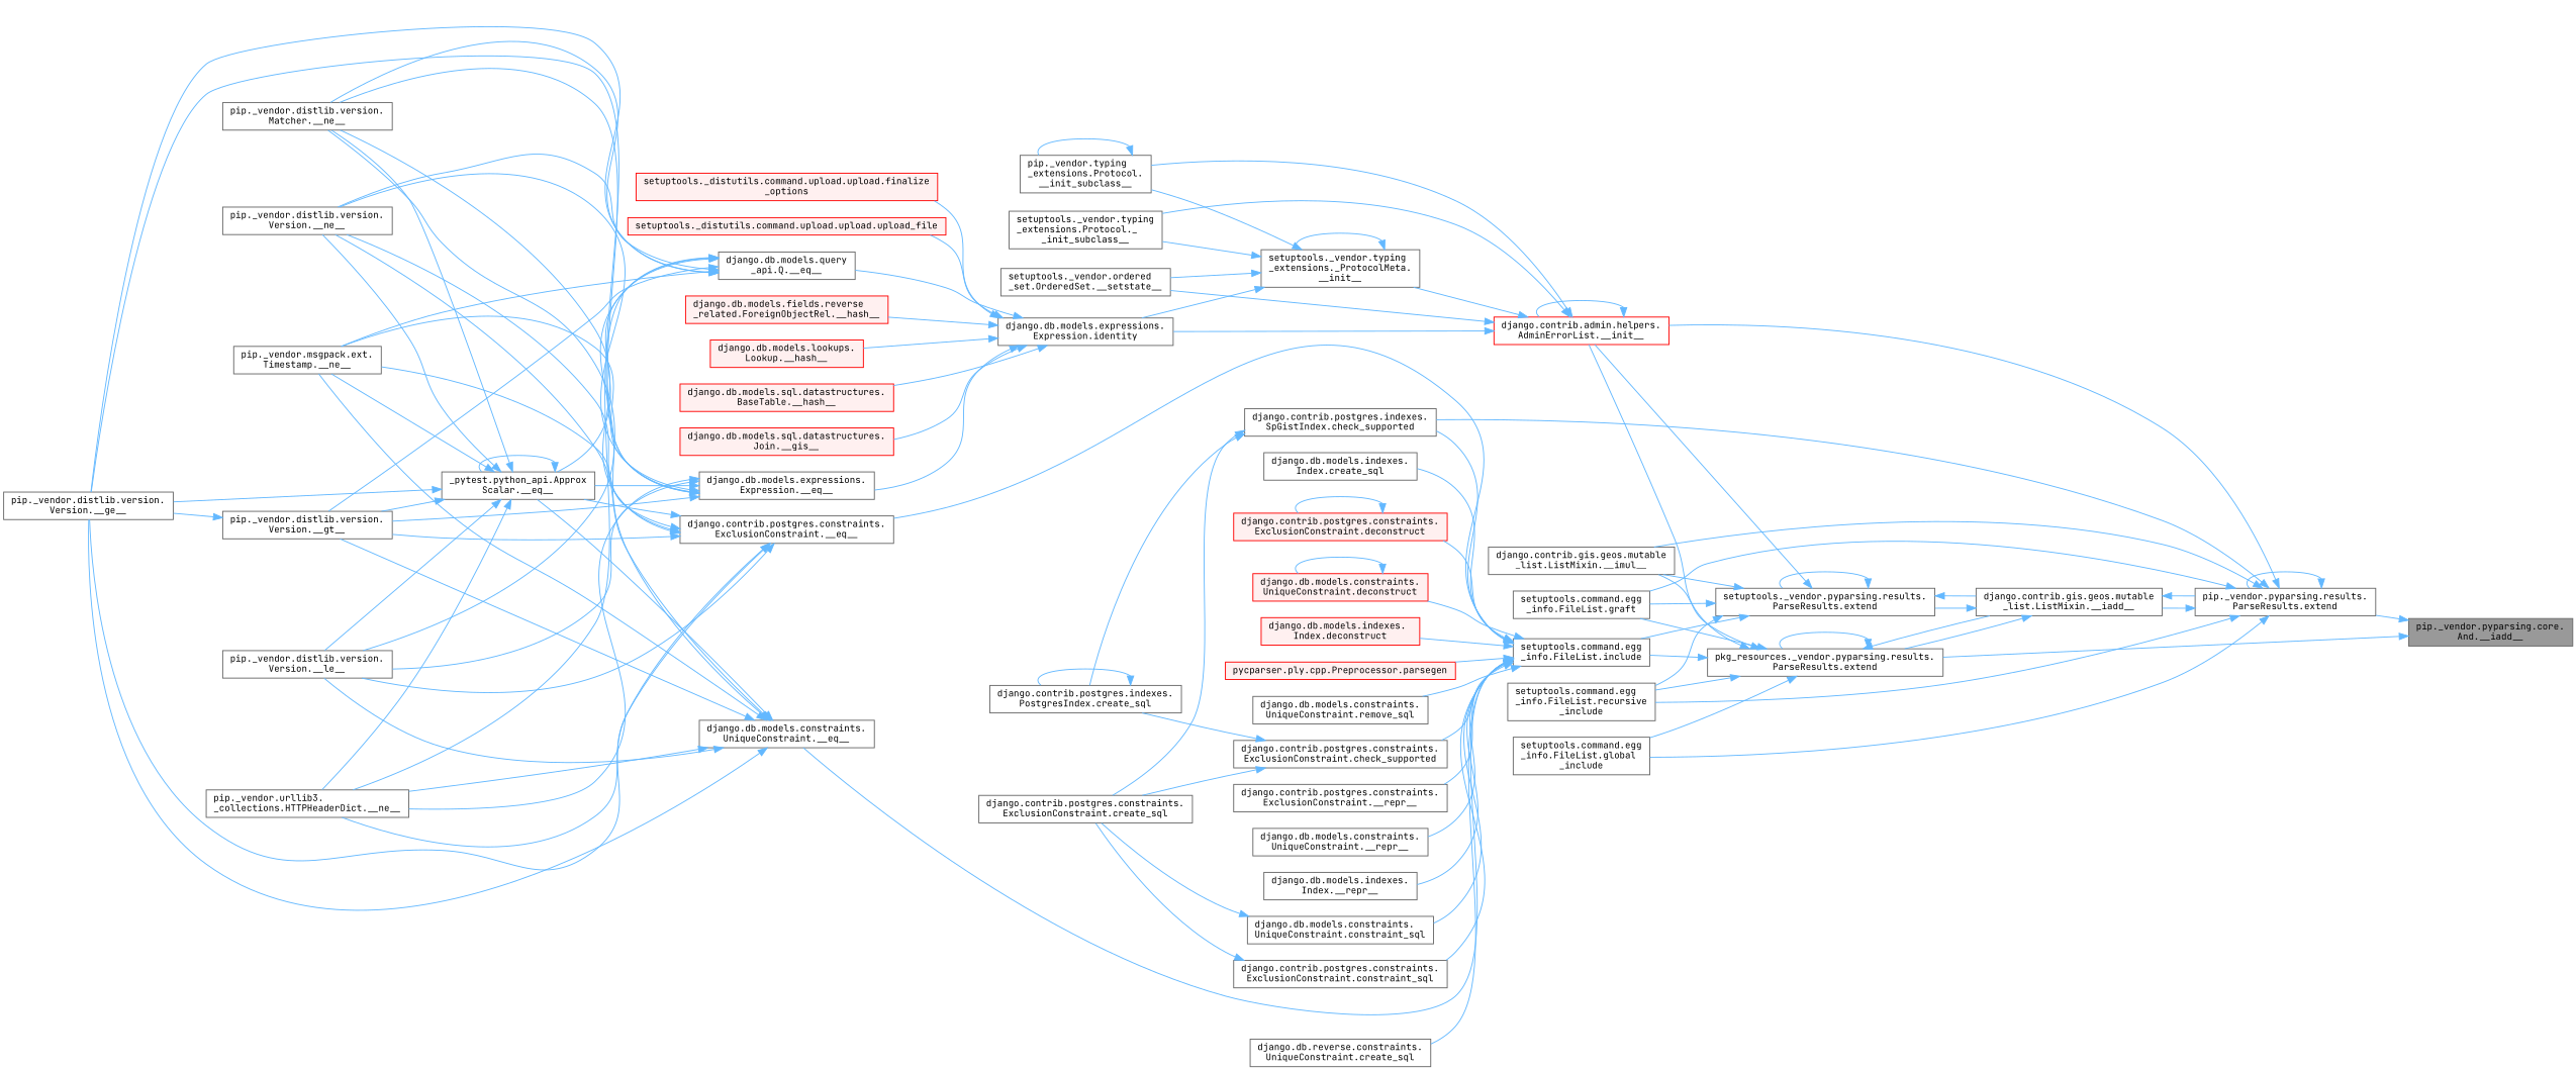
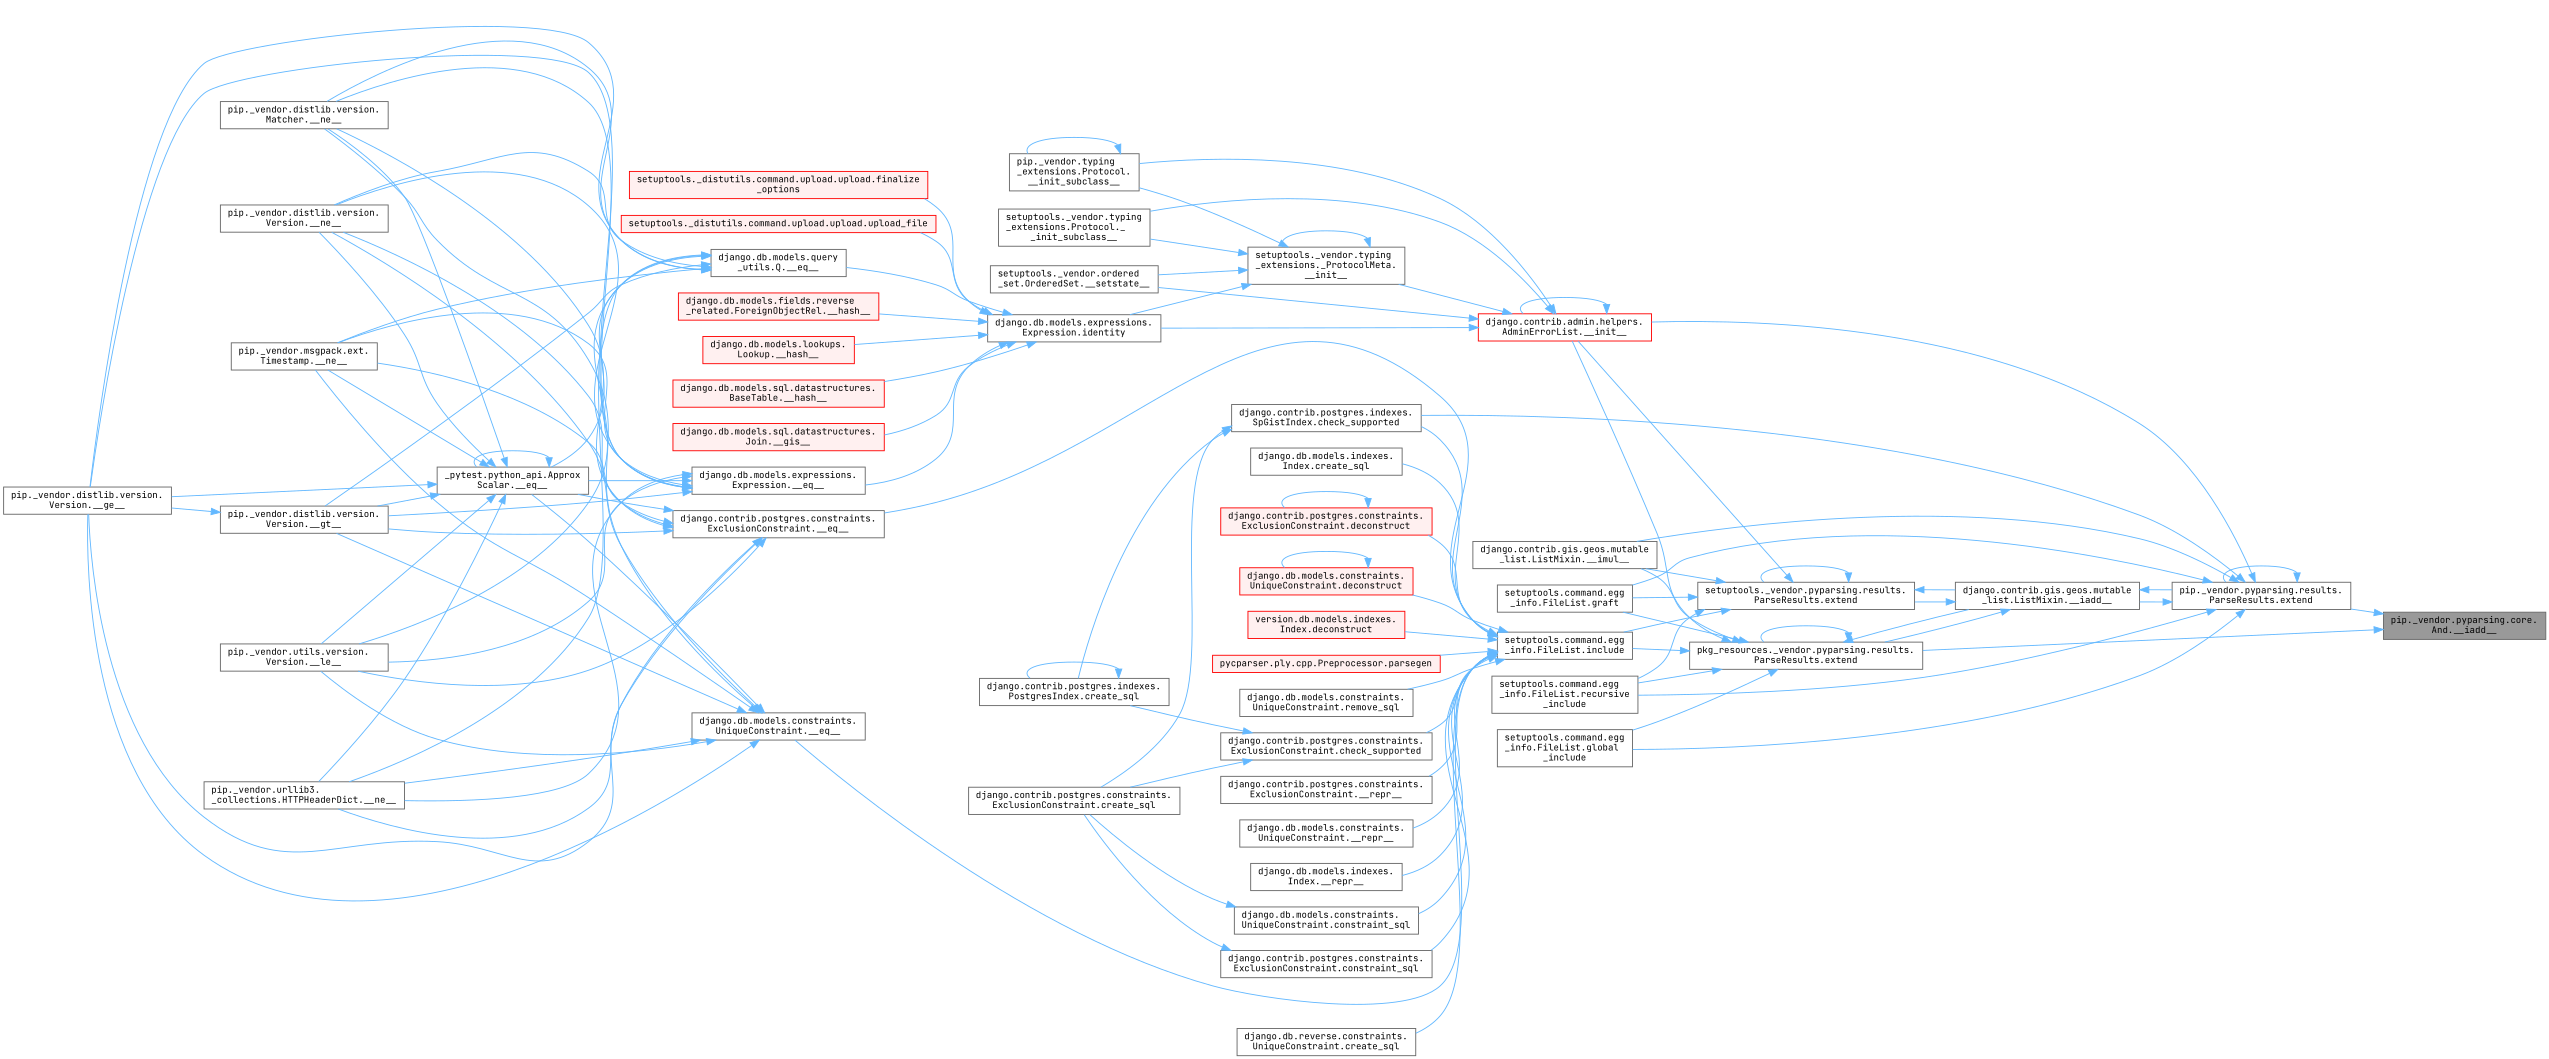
  digraph {
    fontname="JetBrains Mono"
    rankdir=RL
    node [color=grey40 fillcolor=white fontname="JetBrains Mono" fontsize=10 shape=box style=filled]
    edge [color=steelblue1 dir=back fontname="JetBrains Mono" fontsize=10 labelfontname=Helvetica labelfontsize=10 style=solid]
    n1 [color=gray40 fillcolor=grey60 fontcolor=black height=0.2 label="pip._vendor.pyparsing.core.\lAnd.__iadd__" width=0.4]
    n2 [height=0.2 label="pip._vendor.pyparsing.results.\lParseResults.extend" width=0.4]
    n3 [height=0.2 label="pkg_resources._vendor.pyparsing.results.\lParseResults.extend" width=0.4]
    n4 [height=0.2 label="django.contrib.gis.geos.mutable\l_list.ListMixin.__iadd__" width=0.4]
    n5 [height=0.2 label="django.contrib.gis.geos.mutable\l_list.ListMixin.__imul__" width=0.4]
    n6 [color=red height=0.2 label="django.contrib.admin.helpers.\lAdminErrorList.__init__" width=0.4]
    n7 [height=0.2 label="setuptools.command.egg\l_info.FileList.global\l_include" width=0.4]
    n8 [height=0.2 label="setuptools.command.egg\l_info.FileList.graft" width=0.4]
    n9 [height=0.2 label="setuptools.command.egg\l_info.FileList.recursive\l_include" width=0.4]
    n10 [height=0.2 label="django.contrib.postgres.indexes.\lSpGistIndex.check_supported" width=0.4]
    n11 [height=0.2 label="setuptools.command.egg\l_info.FileList.include" width=0.4]
    n12 [height=0.2 label="setuptools._vendor.pyparsing.results.\lParseResults.extend" width=0.4]
    n13 [height=0.2 label="setuptools._vendor.typing\l_extensions._ProtocolMeta.\l__init__" width=0.4]
    n14 [height=0.2 label="pip._vendor.typing\l_extensions.Protocol.\l__init_subclass__" width=0.4]
    n15 [height=0.2 label="setuptools._vendor.typing\l_extensions.Protocol._\l_init_subclass__" width=0.4]
    n16 [height=0.2 label="setuptools._vendor.ordered\l_set.OrderedSet.__setstate__" width=0.4]
    n17 [height=0.2 label="django.db.models.expressions.\lExpression.identity" width=0.4]
    n18 [height=0.2 label="django.contrib.postgres.constraints.\lExclusionConstraint.__eq__" width=0.4]
    n19 [height=0.2 label="django.db.models.constraints.\lUniqueConstraint.__eq__" width=0.4]
    n20 [height=0.2 label="django.contrib.postgres.constraints.\lExclusionConstraint.__repr__" width=0.4]
    n21 [height=0.2 label="django.db.models.constraints.\lUniqueConstraint.__repr__" width=0.4]
    n22 [height=0.2 label="django.db.models.indexes.\lIndex.__repr__" width=0.4]
    n23 [height=0.2 label="django.contrib.postgres.constraints.\lExclusionConstraint.check_supported" width=0.4]
    n24 [height=0.2 label="django.contrib.postgres.constraints.\lExclusionConstraint.constraint_sql" width=0.4]
    n25 [height=0.2 label="django.db.models.constraints.\lUniqueConstraint.constraint_sql" width=0.4]
    n26 [height=0.2 label="django.db.reverse.constraints.\lUniqueConstraint.create_sql" width=0.4]
    n27 [height=0.2 label="django.db.models.indexes.\lIndex.create_sql" width=0.4]
    n28 [color=red fillcolor="#FFF0F0" height=0.2 label="django.contrib.postgres.constraints.\lExclusionConstraint.deconstruct" width=0.4]
    n29 [color=red fillcolor="#FFF0F0" height=0.2 label="django.db.models.constraints.\lUniqueConstraint.deconstruct" width=0.4]
-   n30 [color=red fillcolor="#FFF0F0" height=0.2 label="django.db.models.indexes.\lIndex.deconstruct" width=0.4]
+   n30 [color=red fillcolor="#FFF0F0" height=0.2 label="version.db.models.indexes.\lIndex.deconstruct" width=0.4]
    n31 [color=red fillcolor="#FFF0F0" height=0.2 label="pycparser.ply.cpp.Preprocessor.parsegen" width=0.4]
    n32 [height=0.2 label="django.db.models.constraints.\lUniqueConstraint.remove_sql" width=0.4]
    n33 [height=0.2 label="django.db.models.expressions.\lExpression.__eq__" width=0.4]
-   n34 [height=0.2 label="django.db.models.query\l_api.Q.__eq__" width=0.4]
+   n34 [height=0.2 label="django.db.models.query\l_utils.Q.__eq__" width=0.4]
    n35 [color=red fillcolor="#FFF0F0" height=0.2 label="django.db.models.fields.reverse\l_related.ForeignObjectRel.__hash__" width=0.4]
    n36 [color=red fillcolor="#FFF0F0" height=0.2 label="django.db.models.lookups.\lLookup.__hash__" width=0.4]
    n37 [color=red fillcolor="#FFF0F0" height=0.2 label="django.db.models.sql.datastructures.\lBaseTable.__hash__" width=0.4]
    n38 [color=red fillcolor="#FFF0F0" height=0.2 label="django.db.models.sql.datastructures.\lJoin.__gis__" width=0.4]
    n39 [color=red fillcolor="#FFF0F0" height=0.2 label="setuptools._distutils.command.upload.upload.finalize\l_options" width=0.4]
    n40 [color=red fillcolor="#FFF0F0" height=0.2 label="setuptools._distutils.command.upload.upload.upload_file" width=0.4]
    n41 [height=0.2 label="_pytest.python_api.Approx\lScalar.__eq__" width=0.4]
    n42 [height=0.2 label="pip._vendor.distlib.version.\lVersion.__ge__" width=0.4]
    n43 [height=0.2 label="pip._vendor.distlib.version.\lVersion.__gt__" width=0.4]
-   n44 [height=0.2 label="pip._vendor.distlib.version.\lVersion.__le__" width=0.4]
+   n44 [height=0.2 label="pip._vendor.utils.version.\lVersion.__le__" width=0.4]
    n45 [height=0.2 label="pip._vendor.distlib.version.\lMatcher.__ne__" width=0.4]
    n46 [height=0.2 label="pip._vendor.distlib.version.\lVersion.__ne__" width=0.4]
    n47 [height=0.2 label="pip._vendor.msgpack.ext.\lTimestamp.__ne__" width=0.4]
    n48 [height=0.2 label="pip._vendor.urllib3.\l_collections.HTTPHeaderDict.__ne__" width=0.4]
    n49 [height=0.2 label="django.contrib.postgres.constraints.\lExclusionConstraint.create_sql" width=0.4]
    n50 [height=0.2 label="django.contrib.postgres.indexes.\lPostgresIndex.create_sql" width=0.4]
    n1 -> n2
    n1 -> n3
    n2 -> n2
    n2 -> n4
    n2 -> n5
    n2 -> n6
    n2 -> n7
    n2 -> n8
    n2 -> n9
    n2 -> n10
    n3 -> n3
    n3 -> n4
    n3 -> n5
    n3 -> n6
    n3 -> n7
    n3 -> n8
    n3 -> n9
    n3 -> n11
    n4 -> n2
    n4 -> n3
    n4 -> n12
    n6 -> n6
    n6 -> n13
    n6 -> n14
    n6 -> n15
    n6 -> n16
    n6 -> n17
    n10 -> n49
    n10 -> n50
    n11 -> n10
    n11 -> n18
    n11 -> n19
    n11 -> n20
    n11 -> n21
    n11 -> n22
    n11 -> n23
    n11 -> n24
    n11 -> n25
    n11 -> n26
    n11 -> n27
    n11 -> n28
    n11 -> n29
    n11 -> n30
    n11 -> n31
    n11 -> n32
    n12 -> n4
    n12 -> n5
    n12 -> n6
    n12 -> n8
    n12 -> n9
    n12 -> n11
    n12 -> n12
    n13 -> n13
    n13 -> n14
    n13 -> n15
    n13 -> n16
    n13 -> n17
    n14 -> n14
    n17 -> n33
    n17 -> n34
    n17 -> n35
    n17 -> n36
    n17 -> n37
    n17 -> n38
    n17 -> n39
    n17 -> n40
    n18 -> n41
    n18 -> n42
    n18 -> n43
    n18 -> n44
    n18 -> n45
    n18 -> n46
    n18 -> n47
    n18 -> n48
    n19 -> n41
    n19 -> n42
    n19 -> n43
    n19 -> n44
    n19 -> n45
    n19 -> n46
    n19 -> n47
    n19 -> n48
    n23 -> n49
    n23 -> n50
    n24 -> n49
    n25 -> n49
    n28 -> n28
    n29 -> n29
    n33 -> n41
    n33 -> n42
    n33 -> n43
    n33 -> n44
    n33 -> n45
    n33 -> n46
    n33 -> n47
    n33 -> n48
    n34 -> n41
    n34 -> n42
    n34 -> n43
    n34 -> n44
    n34 -> n45
    n34 -> n46
    n34 -> n47
    n34 -> n48
    n41 -> n41
    n41 -> n42
    n41 -> n43
    n41 -> n44
    n41 -> n45
    n41 -> n46
    n41 -> n47
    n41 -> n48
    n43 -> n42
    n50 -> n50
  }
